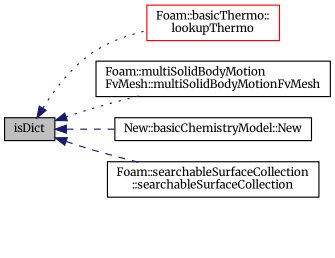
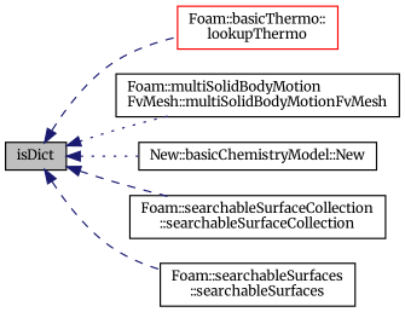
  digraph {
    fontname=Merriweather
    rankdir=LR
    node [color=black fontname=Merriweather fontsize=10 shape=record]
    edge [color=midnightblue dir=back fontname=Merriweather fontsize=10 labelfontname=Helvetica labelfontsize=10 style=dashed]
    n1 [fillcolor=grey75 fontcolor=black height=0.2 label=isDict style=filled width=0.4]
    n2 [color=red height=0.2 label="Foam::basicThermo::\llookupThermo" width=0.4]
    n3 [height=0.2 label="Foam::multiSolidBodyMotion\lFvMesh::multiSolidBodyMotionFvMesh" width=0.4]
    n4 [height=0.2 label="New::basicChemistryModel::New" width=0.4]
    n5 [height=0.2 label="Foam::searchableSurfaceCollection\l::searchableSurfaceCollection" width=0.4]
-   n1 -> n2 [style=dotted]
+   n6 [height=0.2 label="Foam::searchableSurfaces\l::searchableSurfaces" width=0.4]
+   n1 -> n2
    n1 -> n3 [style=dotted]
-   n1 -> n4
+   n1 -> n4 [style=dotted]
    n1 -> n5
+   n1 -> n6
  }
